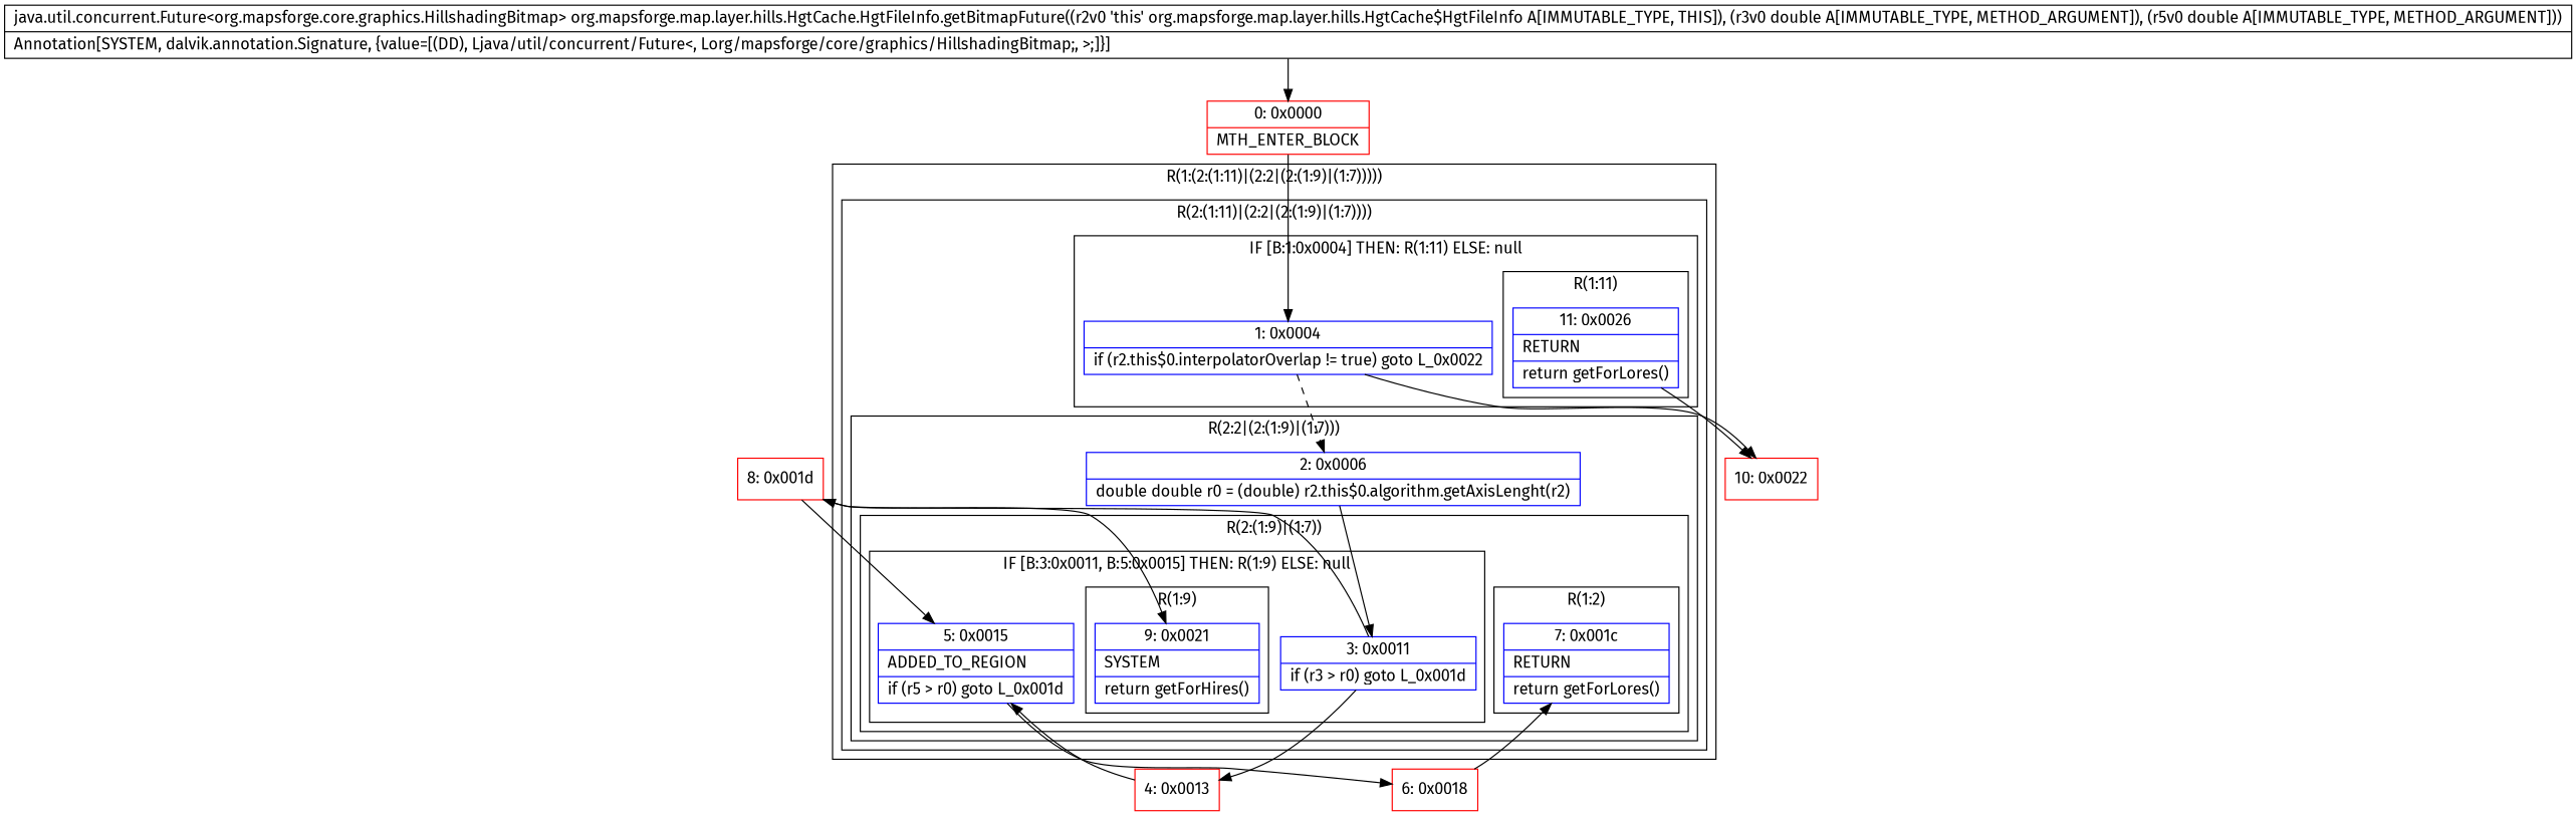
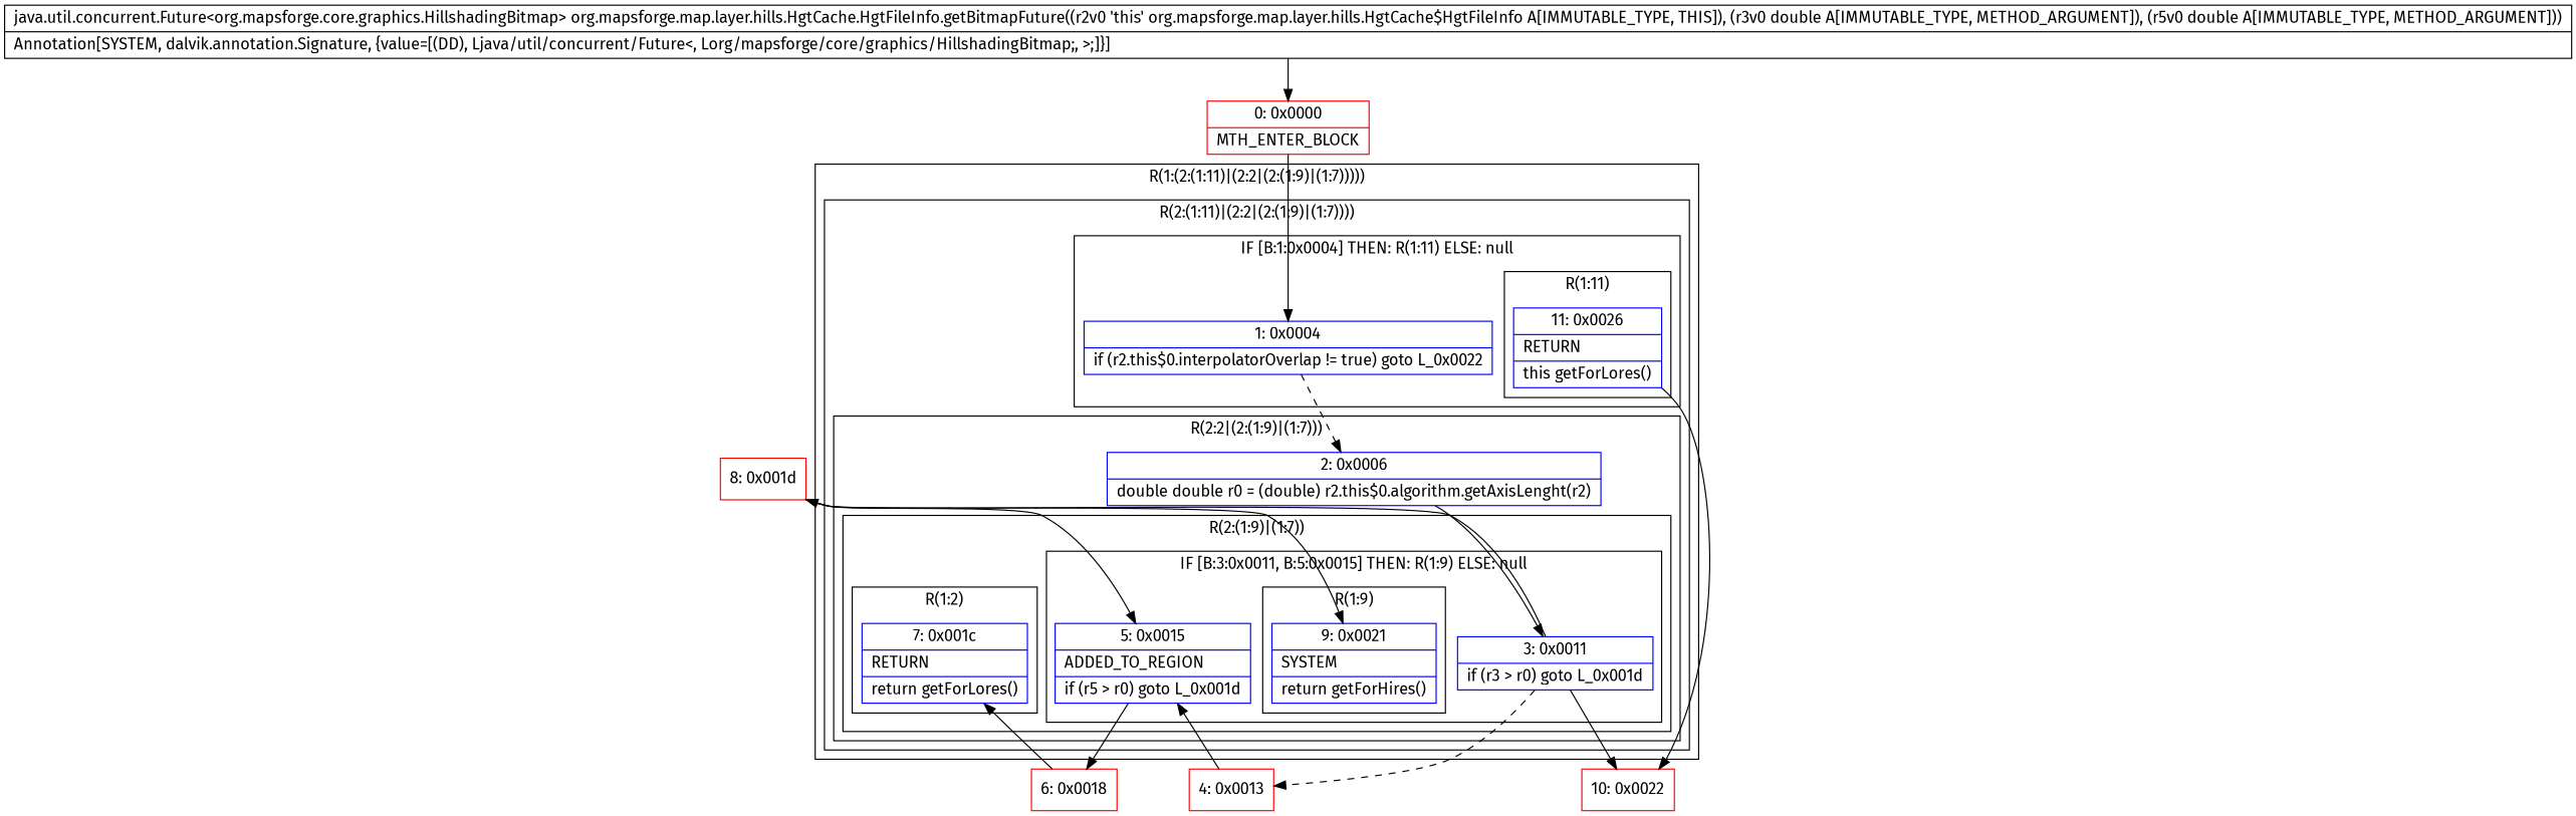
  digraph {
    fontname="Fira Sans"
    node [color=blue fontname="Fira Sans" shape=record]
    edge [fontname="Fira Sans"]
-   n1 [label="{11\:\ 0x0026|RETURN\l|return getForLores()\l}"]
+   n1 [label="{11\:\ 0x0026|RETURN\l|this getForLores()\l}"]
    n2 [label="{1\:\ 0x0004|if (r2.this$0.interpolatorOverlap != true) goto L_0x0022\l}"]
    n3 [label="{9\:\ 0x0021|SYSTEM\l|return getForHires()\l}"]
    n4 [label="{3\:\ 0x0011|if (r3 \> r0) goto L_0x001d\l}"]
    n5 [label="{5\:\ 0x0015|ADDED_TO_REGION\l|if (r5 \> r0) goto L_0x001d\l}"]
    n6 [label="{7\:\ 0x001c|RETURN\l|return getForLores()\l}"]
    n7 [label="{2\:\ 0x0006|double double r0 = (double) r2.this$0.algorithm.getAxisLenght(r2)\l}"]
    n8 [color=red label="{10\:\ 0x0022}"]
    n9 [color=red label="{4\:\ 0x0013}"]
    n10 [color=red label="{8\:\ 0x001d}"]
    n11 [color=red label="{6\:\ 0x0018}"]
    n12 [color=red label="{0\:\ 0x0000|MTH_ENTER_BLOCK\l}"]
    n13 [label="{java.util.concurrent.Future\<org.mapsforge.core.graphics.HillshadingBitmap\> org.mapsforge.map.layer.hills.HgtCache.HgtFileInfo.getBitmapFuture((r2v0 'this' org.mapsforge.map.layer.hills.HgtCache$HgtFileInfo A[IMMUTABLE_TYPE, THIS]), (r3v0 double A[IMMUTABLE_TYPE, METHOD_ARGUMENT]), (r5v0 double A[IMMUTABLE_TYPE, METHOD_ARGUMENT]))  | Annotation[SYSTEM, dalvik.annotation.Signature, \{value=[(DD), Ljava\/util\/concurrent\/Future\<, Lorg\/mapsforge\/core\/graphics\/HillshadingBitmap;, \>;]\}]\l}" color=""]
    subgraph cluster_1 {
      label="R(1:(2:(1:11)|(2:2|(2:(1:9)|(1:7)))))"
      subgraph cluster_2 {
        label="R(2:(1:11)|(2:2|(2:(1:9)|(1:7))))"
        subgraph cluster_3 {
          label="IF [B:1:0x0004] THEN: R(1:11) ELSE: null"
          n2
          subgraph cluster_4 {
            label="R(1:11)"
            n1
          }
        }
        subgraph cluster_5 {
          label="R(2:2|(2:(1:9)|(1:7)))"
          n7
          subgraph cluster_6 {
            label="R(2:(1:9)|(1:7))"
            subgraph cluster_7 {
              label="IF [B:3:0x0011, B:5:0x0015] THEN: R(1:9) ELSE: null"
              n4
              n5
              subgraph cluster_8 {
                label="R(1:9)"
                n3
              }
            }
            subgraph cluster_9 {
              label="R(1:2)"
              n6
            }
          }
        }
      }
    }
    n1 -> n8
    n2 -> n7 [style=dashed]
-   n2 -> n8
-   n4 -> n9 [style=solid]
+   n4 -> n8
+   n4 -> n9 [style=dashed]
    n4 -> n10
    n5 -> n11 [style=solid]
    n7 -> n4
    n9 -> n5
    n10 -> n3
    n10 -> n5
    n11 -> n6
    n12 -> n2
    n13 -> n12
  }
